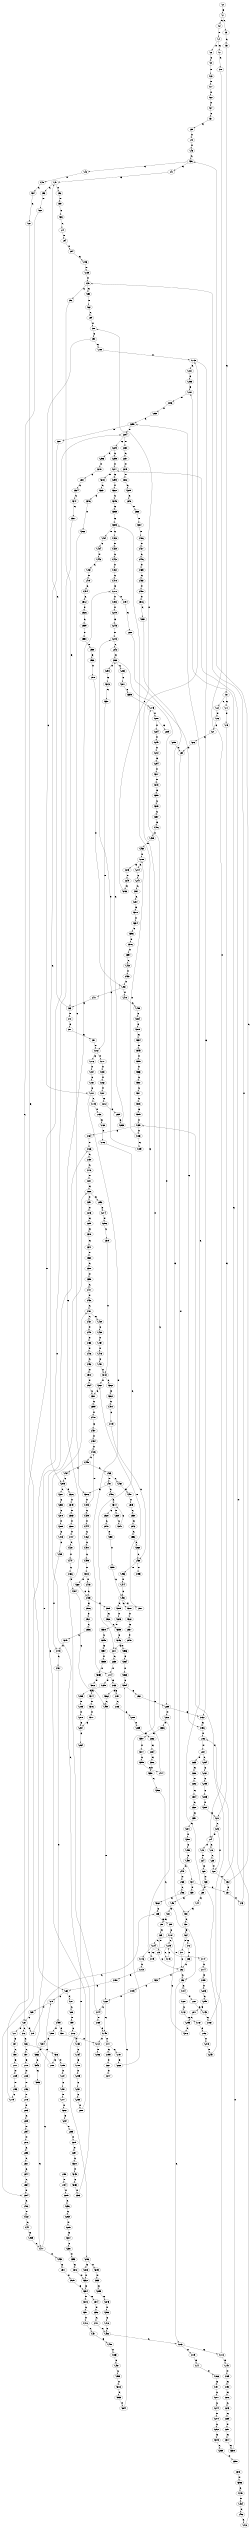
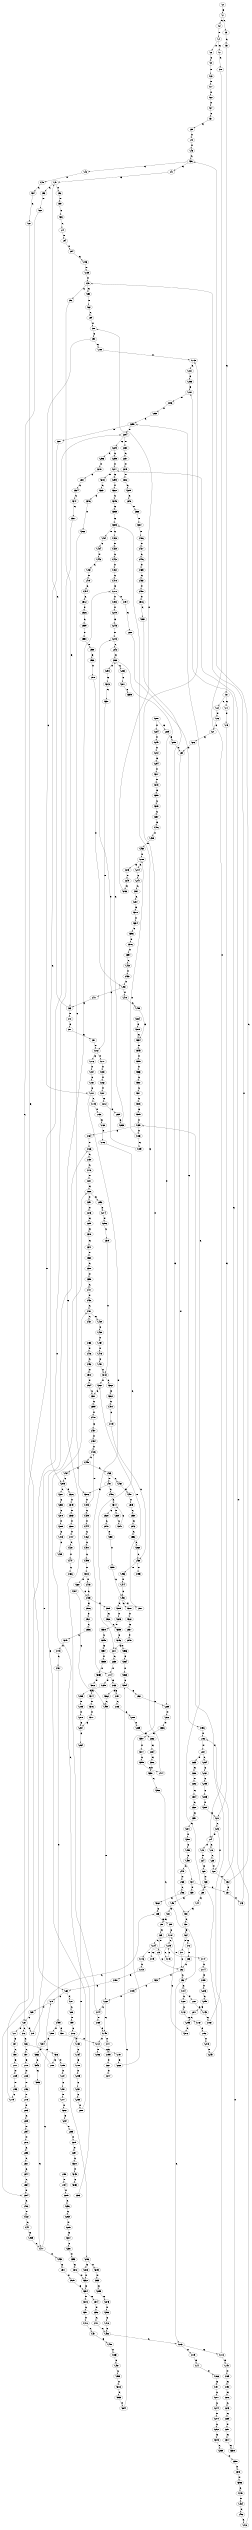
  strict digraph {
    S0
    S1
    S2
    S3
    S4
    S5
    S6
    S7
    S8
    S9
    S10
    S11
    S12
    S13
    S14
    S15
    S16
    S17
    S18
    S19
    S20
    S21
    S22
    S23
    S24
    S25
    S26
    S27
    S28
    S29
    S30
    S31
    S32
    S33
    S34
    S35
    S36
    S37
    S38
    S39
    S40
    S41
    S42
    S43
    S44
    S45
    S46
    S47
    S48
    S49
    S50
    S51
    S52
    S53
    S54
    S55
    S56
    S57
    S58
    S59
    S60
    S61
    S62
    S63
    S64
    S65
    S66
    S67
    S68
    S69
    S70
    S71
    S72
    S73
    S74
    S75
    S76
    S77
    S78
    S79
    S80
    S81
    S82
    S83
    S84
    S85
    S86
    S87
    S88
    S89
    S90
    S91
    S92
    S93
    S94
    S95
    S96
    S97
    S98
    S99
    S100
    S101
    S102
    S103
    S104
    S105
    S106
    S107
    S108
    S109
    S110
    S111
    S112
    S113
    S114
    S115
    S116
    S117
    S118
    S119
    S120
    S121
    S122
    S123
    S124
    S125
    S126
    S127
    S128
    S129
    S130
    S131
-   S132
    S133
    S135
    S136
    S137
    S138
    S139
    S140
    S141
    S142
    S143
    S144
    S145
    S146
    S147
    S148
    S149
    S150
    S151
    S152
    S153
    S154
    S155
    S156
    S157
    S159
    S160
    S161
    S162
    S163
    S164
    S165
    S166
    S167
    S168
    S169
    S170
    S171
    S172
    S173
    S174
-   S175
    S176
    S177
    S178
    S179
    S180
    S181
    S182
    S183
    S158
    S184
    S185
    S186
    S187
    S188
    S189
    S190
    S191
    S192
    S193
    S194
    S195
    S196
    S197
    S198
    S199
    S200
    S201
    S202
    S203
    S204
    S205
    S206
    S207
    S208
    S209
    S210
    S211
    S212
    S213
    S214
    S215
    S216
    S217
    S218
    S219
    S220
    S221
    S222
    S223
    S224
    S225
    S226
    S227
    S228
    S229
    S230
    S231
    S232
    S233
    S234
    S235
    S236
    S237
    S238
    S239
    S240
    S241
    S242
    S243
    S244
    S245
    S246
    S247
    S248
    S249
    S250
    S251
    S252
    S253
    S254
    S255
    S256
    S257
    S258
    S259
    S260
    S261
    S262
    S263
    S264
    S265
    S266
    S267
    S268
    S269
    S270
    S271
    S272
    S273
    S274
    S275
    S276
    S277
    S278
    S279
    S280
    S281
    S282
    S283
    S284
    S285
    S286
    S287
    S288
    S289
    S290
    S291
    S292
    S293
    S294
    S295
    S296
    S297
    S298
    S299
    S300
    S301
    S302
    S303
    S304
    S305
    S306
    S307
    S308
    S309
    S310
    S311
    S312
    S313
    S314
    S315
    S316
    S317
    S318
    S319
    S320
    S321
    S322
    S323
    S324
    S325
    S326
    S327
    S328
    S329
    S330
    S331
    S332
    S333
    S334
    S335
    S336
    S337
    S338
    S339
    S340
    S341
    S342
    S343
    S344
    S345
    S346
    S347
    S348
    S349
    S350
    S351
    S352
    S353
    S354
    S355
    S356
    S357
    S358
    S359
    S360
    S361
    S362
    S363
    S364
    S365
    S366
    S367
    S368
    S369
    S370
    S371
    S372
    S373
    S374
    S375
    S376
    S377
    S378
    S379
    S380
    S381
    S382
    S383
    S384
    S385
    S386
    S387
    S388
    S389
    S390
    S391
    S392
    S393
    S394
    S395
    S396
    S397
    S398
    S399
    S400
    S401
    S402
    S403
    S404
    S405
    S406
    S407
    S408
    S409
    S410
    S411
    S412
    S413
    S414
    S415
    S416
    S417
    S418
    S419
    S420
    S421
    S422
    S423
    S424
    S425
    S426
    S427
    S428
    S429
    S430
    S431
    S432
    S433
    S434
    S435
    S436
    S437
    S438
    S439
-   S440
    S441
    S442
    S443
    S444
    S445
    S446
    S447
    S448
    S449
    S450
    S451
    S452
    S453
    S454
    S455
    S456
    S457
    S458
    S459
    S460
    S461
    S462
    S463
    S464
    S465
    S466
    S467
    S468
    S469
    S470
    S471
    S472
    S474
    S475
    S476
    S477
    S478
    S479
    S480
    S481
    S482
    S483
    S484
    S485
    S486
    S487
    S488
    S473
    S489
    S490
    S491
    S492
    S493
    S494
    S495
    S496
    S497
    S498
    S499
    S500
    S501
    S502
    S503
    S504
    S505
    S506
    S507
    S508
    S509
    S510
    S511
    S512
    S513
    S514
    S515
    S516
    S517
    S518
    S519
    S520
    S521
    S522
    S523
    S524
    S525
    S526
    S527
    S528
    S529
    S530
    S531
    S532
    S533
    S534
    S535
    S536
    S537
    S538
    S539
    S540
    S541
    S542
    S543
    S544
    S545
    S546
    S547
    S548
    S549
    S550
    S551
    S552
    S553
    S554
    S555
    S556
    S557
    S558
    S559
    S560
    S561
    S562
    S563
    S564
    S565
    S566
    S567
    S568
    S569
    S570
    S571
    S572
    S573
    S574
    S575
    S576
    S577
    S0 -> S1 [label=G]
    S1 -> S2 [label=G]
    S1 -> S3 [label=C]
    S2 -> S4 [label=T]
    S3 -> S5 [label=C]
    S4 -> S6 [label=A]
    S4 -> S7 [label=G]
    S5 -> S8 [label=G]
    S6 -> S9 [label=C]
    S7 -> S10 [label=G]
    S8 -> S11 [label=G]
    S8 -> S12 [label=C]
    S9 -> S13 [label=T]
    S10 -> S14 [label=T]
    S11 -> S15 [label=T]
    S12 -> S16 [label=T]
    S13 -> S17 [label=A]
    S14 -> S18 [label=G]
    S14 -> S19 [label=T]
    S15 -> S20 [label=G]
    S16 -> S21 [label=G]
    S17 -> S22 [label=T]
    S18 -> S23 [label=G]
    S19 -> S24 [label=A]
    S20 -> S25 [label=G]
    S21 -> S26 [label=G]
    S22 -> S27 [label=T]
    S23 -> S28 [label=A]
    S24 -> S29 [label=G]
    S25 -> S14 [label=T]
    S25 -> S28 [label=A]
    S26 -> S30 [label=A]
    S27 -> S31 [label=G]
    S28 -> S32 [label=A]
    S29 -> S33 [label=A]
    S30 -> S34 [label=A]
    S31 -> S35 [label=G]
    S32 -> S36 [label=C]
    S32 -> S37 [label=G]
    S33 -> S38 [label=A]
    S34 -> S37 [label=G]
    S34 -> S39 [label=T]
    S35 -> S40 [label=A]
    S36 -> S41 [label=G]
    S36 -> S42 [label=C]
    S37 -> S43 [label=A]
    S38 -> S44 [label=G]
    S39 -> S45 [label=G]
    S40 -> S46 [label=A]
    S41 -> S47 [label=G]
    S42 -> S48 [label=T]
    S43 -> S49 [label=A]
    S44 -> S50 [label=G]
    S45 -> S51 [label=G]
    S46 -> S36 [label=C]
    S47 -> S52 [label=T]
    S47 -> S53 [label=C]
    S48 -> S54 [label=C]
    S49 -> S55 [label=G]
    S49 -> S56 [label=C]
    S50 -> S57 [label=G]
    S51 -> S58 [label=G]
    S52 -> S59 [label=A]
    S53 -> S60 [label=A]
    S54 -> S61 [label=G]
    S55 -> S62 [label=T]
    S56 -> S63 [label=G]
    S57 -> S64 [label=G]
    S58 -> S65 [label=G]
    S59 -> S66 [label=C]
    S60 -> S67 [label=C]
    S61 -> S68 [label=G]
    S62 -> S69 [label=G]
    S63 -> S47 [label=G]
    S63 -> S70 [label=A]
    S64 -> S71 [label=T]
    S64 -> S72 [label=G]
    S65 -> S73 [label=T]
    S66 -> S74 [label=G]
    S67 -> S75 [label=G]
    S67 -> S76 [label=C]
    S67 -> S77 [label=T]
    S68 -> S78 [label=G]
    S68 -> S79 [label=C]
    S69 -> S80 [label=T]
    S70 -> S81 [label=G]
    S71 -> S82 [label=C]
    S72 -> S83 [label=T]
    S73 -> S82 [label=C]
    S74 -> S84 [label=A]
    S75 -> S85 [label=C]
    S76 -> S86 [label=G]
    S77 -> S87 [label=G]
    S78 -> S88 [label=C]
    S79 -> S89 [label=A]
    S80 -> S90 [label=C]
    S81 -> S91 [label=G]
    S82 -> S92 [label=C]
    S82 -> S93 [label=T]
    S83 -> S82 [label=C]
    S84 -> S94 [label=A]
    S85 -> S95 [label=G]
    S86 -> S96 [label=A]
    S86 -> S97 [label=G]
    S87 -> S98 [label=G]
    S88 -> S99 [label=T]
    S89 -> S67 [label=C]
    S90 -> S100 [label=G]
    S90 -> S101 [label=C]
    S91 -> S102 [label=T]
    S92 -> S103 [label=C]
    S92 -> S104 [label=G]
    S93 -> S105 [label=C]
    S94 -> S106 [label=G]
    S95 -> S107 [label=C]
    S96 -> S108 [label=G]
    S96 -> S109 [label=A]
    S97 -> S110 [label=G]
    S98 -> S111 [label=G]
    S99 -> S112 [label=C]
    S100 -> S113 [label=T]
    S101 -> S114 [label=T]
    S101 -> S115 [label=C]
    S102 -> S116 [label=G]
    S102 -> S117 [label=A]
    S103 -> S118 [label=G]
    S103 -> S119 [label=A]
+   S104 -> S120 [label=C]
    S104 -> S121 [label=T]
    S105 -> S122 [label=T]
    S106 -> S123 [label=A]
    S107 -> S124 [label=C]
    S107 -> S125 [label=G]
    S108 -> S126 [label=T]
    S109 -> S127 [label=T]
    S110 -> S128 [label=A]
    S111 -> S129 [label=A]
    S112 -> S130 [label=A]
    S113 -> S131 [label=C]
-   S113 -> S132 [label=G]
    S114 -> S133 [label=G]
    S114 -> S135 [label=T]
    S115 -> S136 [label=T]
    S116 -> S137 [label=T]
    S117 -> S138 [label=T]
    S118 -> S139 [label=A]
    S118 -> S140 [label=G]
    S119 -> S141 [label=G]
    S120 -> S142 [label=C]
    S121 -> S143 [label=C]
    S122 -> S144 [label=C]
    S122 -> S145 [label=G]
    S123 -> S49 [label=A]
    S124 -> S146 [label=T]
    S125 -> S147 [label=T]
    S125 -> S148 [label=C]
    S125 -> S149 [label=G]
    S126 -> S150 [label=C]
    S127 -> S151 [label=G]
    S128 -> S152 [label=A]
    S129 -> S153 [label=A]
    S130 -> S154 [label=C]
    S131 -> S155 [label=G]
-   S132 -> S156 [label=G]
    S133 -> S157 [label=G]
    S135 -> S159 [label=G]
    S136 -> S160 [label=G]
    S137 -> S161 [label=C]
    S138 -> S162 [label=A]
    S139 -> S163 [label=A]
    S139 -> S164 [label=G]
    S140 -> S165 [label=A]
    S141 -> S166 [label=A]
    S142 -> S167 [label=G]
    S143 -> S168 [label=G]
    S144 -> S169 [label=T]
    S144 -> S170 [label=G]
    S145 -> S171 [label=A]
    S145 -> S172 [label=T]
    S146 -> S173 [label=C]
    S147 -> S174 [label=C]
    S148 -> S125 [label=G]
-   S149 -> S175 [label=C]
    S150 -> S176 [label=C]
    S151 -> S177 [label=T]
    S152 -> S178 [label=T]
    S153 -> S179 [label=C]
    S154 -> S180 [label=G]
    S155 -> S181 [label=G]
    S156 -> S182 [label=T]
    S157 -> S183 [label=C]
    S159 -> S185 [label=T]
    S160 -> S186 [label=T]
    S161 -> S101 [label=C]
    S162 -> S187 [label=A]
    S163 -> S188 [label=A]
    S163 -> S189 [label=G]
    S164 -> S126 [label=T]
    S165 -> S190 [label=G]
    S166 -> S191 [label=G]
    S167 -> S192 [label=G]
    S168 -> S181 [label=G]
    S169 -> S145 [label=G]
    S170 -> S193 [label=A]
    S170 -> S194 [label=T]
    S171 -> S195 [label=G]
    S172 -> S196 [label=A]
-   S171 -> S197 [label=C]
+   S172 -> S197 [label=C]
    S173 -> S198 [label=G]
    S174 -> S199 [label=G]
-   S175 -> S200 [label=T]
    S176 -> S201 [label=A]
    S177 -> S202 [label=A]
    S178 -> S203 [label=T]
    S179 -> S204 [label=T]
    S180 -> S205 [label=T]
    S181 -> S206 [label=A]
    S182 -> S207 [label=A]
    S183 -> S208 [label=C]
    S158 -> S184 [label=T]
    S184 -> S209 [label=A]
    S185 -> S210 [label=A]
    S186 -> S211 [label=C]
    S187 -> S212 [label=G]
    S188 -> S213 [label=G]
    S188 -> S214 [label=C]
    S189 -> S215 [label=T]
    S190 -> S216 [label=G]
    S191 -> S217 [label=C]
    S192 -> S218 [label=A]
    S193 -> S219 [label=A]
    S194 -> S220 [label=G]
    S195 -> S221 [label=T]
    S197 -> S222 [label=G]
    S198 -> S68 [label=G]
    S199 -> S223 [label=A]
    S200 -> S224 [label=A]
    S200 -> S225 [label=G]
    S201 -> S226 [label=G]
    S202 -> S227 [label=G]
    S203 -> S228 [label=G]
    S204 -> S229 [label=G]
    S204 -> S230 [label=A]
    S205 -> S231 [label=C]
    S206 -> S232 [label=A]
    S207 -> S233 [label=T]
    S207 -> S234 [label=C]
    S208 -> S235 [label=T]
    S209 -> S236 [label=C]
    S210 -> S237 [label=G]
    S211 -> S238 [label=C]
    S212 -> S239 [label=T]
    S213 -> S240 [label=T]
    S214 -> S241 [label=C]
    S215 -> S242 [label=C]
    S216 -> S243 [label=C]
    S217 -> S244 [label=C]
    S218 -> S245 [label=A]
    S219 -> S246 [label=G]
    S220 -> S156 [label=G]
    S221 -> S247 [label=A]
    S222 -> S113 [label=T]
    S223 -> S248 [label=C]
    S224 -> S249 [label=T]
+   S225 -> S250 [label=G]
    S226 -> S251 [label=T]
    S226 -> S252 [label=G]
    S227 -> S253 [label=T]
    S228 -> S254 [label=A]
    S229 -> S255 [label=C]
    S229 -> S256 [label=G]
    S230 -> S257 [label=C]
    S231 -> S258 [label=C]
    S232 -> S259 [label=C]
    S233 -> S260 [label=G]
    S234 -> S261 [label=C]
    S235 -> S262 [label=G]
    S236 -> S263 [label=C]
    S237 -> S264 [label=G]
    S238 -> S114 [label=T]
    S239 -> S265 [label=C]
    S240 -> S266 [label=G]
    S241 -> S267 [label=C]
    S242 -> S268 [label=G]
    S243 -> S269 [label=G]
    S244 -> S270 [label=A]
    S245 -> S259 [label=C]
    S246 -> S215 [label=T]
    S248 -> S271 [label=G]
    S249 -> S272 [label=A]
    S250 -> S30 [label=A]
    S251 -> S273 [label=A]
    S252 -> S274 [label=T]
    S253 -> S275 [label=T]
    S254 -> S276 [label=A]
    S255 -> S277 [label=A]
    S256 -> S278 [label=A]
    S257 -> S279 [label=A]
    S258 -> S280 [label=A]
    S259 -> S204 [label=T]
    S259 -> S281 [label=A]
    S260 -> S282 [label=A]
    S261 -> S283 [label=G]
    S262 -> S284 [label=G]
    S263 -> S285 [label=A]
    S264 -> S286 [label=A]
    S265 -> S268 [label=G]
    S266 -> S80 [label=T]
    S267 -> S287 [label=C]
    S268 -> S288 [label=C]
    S268 -> S289 [label=T]
    S268 -> S290 [label=A]
    S269 -> S291 [label=T]
    S270 -> S292 [label=C]
    S271 -> S293 [label=C]
    S272 -> S294 [label=G]
    S273 -> S295 [label=G]
    S274 -> S296 [label=T]
    S275 -> S297 [label=T]
    S276 -> S298 [label=C]
    S277 -> S299 [label=G]
    S277 -> S300 [label=A]
    S278 -> S301 [label=C]
    S279 -> S302 [label=A]
    S280 -> S226 [label=G]
    S281 -> S303 [label=G]
    S282 -> S304 [label=G]
    S283 -> S305 [label=G]
    S284 -> S306 [label=G]
    S285 -> S307 [label=G]
    S286 -> S308 [label=G]
    S286 -> S309 [label=A]
    S287 -> S310 [label=G]
    S288 -> S311 [label=G]
-   S289 -> S132 [label=G]
    S289 -> S312 [label=A]
    S290 -> S313 [label=G]
    S291 -> S314 [label=G]
    S292 -> S315 [label=G]
    S293 -> S316 [label=G]
    S294 -> S317 [label=T]
    S295 -> S318 [label=G]
    S296 -> S319 [label=C]
    S297 -> S320 [label=C]
    S298 -> S321 [label=C]
    S299 -> S322 [label=A]
    S300 -> S323 [label=C]
    S301 -> S324 [label=C]
    S302 -> S325 [label=C]
    S303 -> S326 [label=G]
    S303 -> S327 [label=C]
    S304 -> S328 [label=C]
    S305 -> S329 [label=T]
    S306 -> S330 [label=T]
    S307 -> S331 [label=G]
    S308 -> S332 [label=A]
    S309 -> S333 [label=A]
    S310 -> S334 [label=A]
    S311 -> S335 [label=G]
    S312 -> S336 [label=A]
    S313 -> S337 [label=G]
    S314 -> S338 [label=G]
    S315 -> S339 [label=G]
    S316 -> S107 [label=C]
    S317 -> S340 [label=A]
    S318 -> S341 [label=G]
    S319 -> S342 [label=A]
    S320 -> S343 [label=A]
    S321 -> S344 [label=C]
    S322 -> S345 [label=C]
    S323 -> S346 [label=C]
    S324 -> S347 [label=C]
    S325 -> S348 [label=G]
    S326 -> S349 [label=A]
    S327 -> S350 [label=C]
    S328 -> S351 [label=G]
    S329 -> S20 [label=G]
    S330 -> S352 [label=C]
    S331 -> S353 [label=A]
    S332 -> S354 [label=G]
    S333 -> S355 [label=G]
    S334 -> S356 [label=C]
-   S335 -> S175 [label=C]
    S336 -> S357 [label=G]
    S337 -> S102 [label=T]
    S338 -> S182 [label=T]
    S339 -> S358 [label=T]
    S340 -> S359 [label=G]
    S341 -> S360 [label=T]
    S342 -> S361 [label=T]
    S342 -> S362 [label=C]
    S343 -> S363 [label=C]
    S344 -> S364 [label=G]
    S345 -> S365 [label=G]
    S346 -> S366 [label=A]
    S347 -> S367 [label=G]
    S348 -> S368 [label=A]
    S349 -> S369 [label=A]
    S350 -> S370 [label=G]
    S351 -> S371 [label=G]
    S352 -> S92 [label=C]
    S353 -> S372 [label=G]
    S354 -> S373 [label=T]
    S354 -> S374 [label=G]
    S355 -> S375 [label=G]
    S356 -> S376 [label=T]
    S357 -> S377 [label=A]
+   S358 -> S378 [label=T]
    S359 -> S379 [label=C]
    S360 -> S380 [label=C]
    S361 -> S381 [label=C]
    S362 -> S382 [label=G]
-   S363 -> S383 [label=T]
    S364 -> S384 [label=T]
    S365 -> S385 [label=G]
    S366 -> S386 [label=G]
    S367 -> S384 [label=T]
    S368 -> S387 [label=A]
    S369 -> S388 [label=T]
    S370 -> S389 [label=T]
    S371 -> S390 [label=T]
    S372 -> S332 [label=A]
    S373 -> S391 [label=C]
    S374 -> S392 [label=T]
    S375 -> S393 [label=T]
    S376 -> S394 [label=A]
    S377 -> S395 [label=C]
    S378 -> S396 [label=A]
    S379 -> S397 [label=C]
    S380 -> S398 [label=A]
    S381 -> S399 [label=C]
    S382 -> S400 [label=C]
    S383 -> S401 [label=C]
    S384 -> S402 [label=C]
    S385 -> S403 [label=C]
    S385 -> S404 [label=A]
    S386 -> S405 [label=A]
    S387 -> S406 [label=A]
    S388 -> S407 [label=A]
    S389 -> S408 [label=C]
    S390 -> S409 [label=C]
    S391 -> S410 [label=A]
    S392 -> S411 [label=C]
    S393 -> S412 [label=C]
    S394 -> S413 [label=G]
    S395 -> S414 [label=G]
    S396 -> S415 [label=C]
    S397 -> S416 [label=G]
    S398 -> S417 [label=C]
    S399 -> S418 [label=A]
    S400 -> S419 [label=C]
    S401 -> S420 [label=G]
    S401 -> S421 [label=C]
    S402 -> S422 [label=T]
    S403 -> S423 [label=T]
    S404 -> S424 [label=C]
    S405 -> S425 [label=C]
    S405 -> S426 [label=A]
    S406 -> S427 [label=A]
    S407 -> S428 [label=G]
    S408 -> S429 [label=C]
    S409 -> S430 [label=G]
    S410 -> S431 [label=G]
    S411 -> S432 [label=C]
    S412 -> S432 [label=C]
    S413 -> S433 [label=A]
    S414 -> S385 [label=G]
    S415 -> S434 [label=T]
    S416 -> S435 [label=A]
    S417 -> S436 [label=T]
    S418 -> S437 [label=G]
    S419 -> S438 [label=C]
    S420 -> S439 [label=C]
-   S421 -> S440 [label=T]
    S422 -> S441 [label=C]
    S423 -> S442 [label=C]
    S424 -> S443 [label=A]
    S425 -> S444 [label=T]
    S426 -> S445 [label=C]
    S427 -> S446 [label=C]
    S428 -> S447 [label=T]
-   S429 -> S448 [label=T]
    S430 -> S449 [label=C]
    S431 -> S450 [label=G]
    S432 -> S103 [label=C]
    S433 -> S451 [label=A]
    S434 -> S452 [label=G]
    S435 -> S453 [label=A]
    S436 -> S401 [label=C]
    S437 -> S454 [label=A]
    S438 -> S455 [label=A]
    S438 -> S456 [label=T]
    S439 -> S457 [label=T]
-   S440 -> S458 [label=T]
    S441 -> S459 [label=G]
    S442 -> S460 [label=T]
    S443 -> S461 [label=C]
    S444 -> S462 [label=C]
    S445 -> S463 [label=C]
    S445 -> S464 [label=A]
    S446 -> S465 [label=A]
    S447 -> S466 [label=C]
    S448 -> S467 [label=C]
    S449 -> S468 [label=A]
    S450 -> S469 [label=A]
    S451 -> S470 [label=T]
    S451 -> S471 [label=C]
    S452 -> S472 [label=C]
    S453 -> S188 [label=A]
    S454 -> S426 [label=A]
    S456 -> S474 [label=T]
    S457 -> S475 [label=T]
    S458 -> S476 [label=T]
    S459 -> S477 [label=G]
    S460 -> S478 [label=C]
    S461 -> S479 [label=A]
    S462 -> S480 [label=C]
    S463 -> S481 [label=A]
    S463 -> S482 [label=G]
    S464 -> S303 [label=G]
    S465 -> S483 [label=G]
-   S466 -> S484 [label=T]
    S467 -> S485 [label=T]
    S468 -> S486 [label=C]
    S469 -> S487 [label=C]
    S470 -> S488 [label=C]
    S471 -> S63 [label=G]
    S472 -> S277 [label=A]
    S474 -> S490 [label=C]
    S475 -> S491 [label=C]
    S476 -> S492 [label=C]
    S477 -> S79 [label=C]
    S477 -> S493 [label=A]
    S478 -> S170 [label=G]
    S479 -> S494 [label=C]
    S480 -> S495 [label=C]
    S481 -> S386 [label=G]
    S481 -> S496 [label=C]
    S482 -> S497 [label=G]
    S483 -> S498 [label=A]
    S484 -> S499 [label=C]
    S485 -> S500 [label=T]
    S485 -> S501 [label=G]
    S486 -> S502 [label=G]
    S487 -> S503 [label=C]
-   S488 -> S504 [label=G]
+   S488 -> S534 [label=G]
    S473 -> S489 [label=C]
    S489 -> S505 [label=T]
    S489 -> S506 [label=G]
    S490 -> S507 [label=A]
    S490 -> S508 [label=C]
    S490 -> S509 [label=G]
    S491 -> S342 [label=A]
    S492 -> S510 [label=A]
    S493 -> S511 [label=G]
    S494 -> S512 [label=C]
    S495 -> S513 [label=A]
    S496 -> S514 [label=C]
    S497 -> S515 [label=A]
    S498 -> S516 [label=A]
    S499 -> S122 [label=T]
    S500 -> S517 [label=C]
    S501 -> S172 [label=T]
    S502 -> S85 [label=C]
    S503 -> S518 [label=A]
    S504 -> S519 [label=G]
    S505 -> S520 [label=G]
    S506 -> S521 [label=T]
    S507 -> S361 [label=T]
    S508 -> S522 [label=T]
    S509 -> S523 [label=A]
    S510 -> S524 [label=T]
    S511 -> S525 [label=A]
    S512 -> S526 [label=T]
    S513 -> S473 [label=T]
    S513 -> S527 [label=T]
    S514 -> S528 [label=C]
    S514 -> S529 [label=A]
    S515 -> S530 [label=C]
    S516 -> S531 [label=G]
    S517 -> S532 [label=T]
    S518 -> S533 [label=G]
    S519 -> S534 [label=G]
    S520 -> S535 [label=C]
    S521 -> S536 [label=C]
    S522 -> S537 [label=G]
    S523 -> S538 [label=T]
    S524 -> S381 [label=C]
    S525 -> S354 [label=G]
    S526 -> S539 [label=C]
    S527 -> S489 [label=C]
    S528 -> S540 [label=C]
    S529 -> S541 [label=C]
    S530 -> S542 [label=G]
    S531 -> S50 [label=G]
    S532 -> S543 [label=C]
    S533 -> S544 [label=T]
    S534 -> S545 [label=T]
    S535 -> S546 [label=C]
    S536 -> S547 [label=C]
    S537 -> S548 [label=T]
    S538 -> S549 [label=C]
    S539 -> S550 [label=T]
    S540 -> S551 [label=T]
    S541 -> S514 [label=C]
    S542 -> S552 [label=C]
    S543 -> S553 [label=G]
    S544 -> S554 [label=C]
    S545 -> S555 [label=A]
    S546 -> S556 [label=A]
    S547 -> S448 [label=T]
    S548 -> S211 [label=C]
    S549 -> S557 [label=G]
    S550 -> S558 [label=A]
    S551 -> S559 [label=T]
    S552 -> S560 [label=C]
    S553 -> S477 [label=G]
    S554 -> S561 [label=G]
    S554 -> S562 [label=T]
    S555 -> S563 [label=T]
    S556 -> S564 [label=G]
    S557 -> S565 [label=T]
    S558 -> S566 [label=G]
    S559 -> S490 [label=C]
    S560 -> S438 [label=C]
    S561 -> S289 [label=T]
    S562 -> S499 [label=C]
    S563 -> S567 [label=C]
    S564 -> S568 [label=T]
    S565 -> S569 [label=T]
    S566 -> S570 [label=A]
    S567 -> S571 [label=C]
    S568 -> S554 [label=C]
    S569 -> S572 [label=T]
    S570 -> S451 [label=A]
    S571 -> S573 [label=C]
    S572 -> S574 [label=G]
    S573 -> S575 [label=G]
    S574 -> S576 [label=T]
    S575 -> S139 [label=A]
    S576 -> S577 [label=A]
    S577 -> S237 [label=G]
  }
